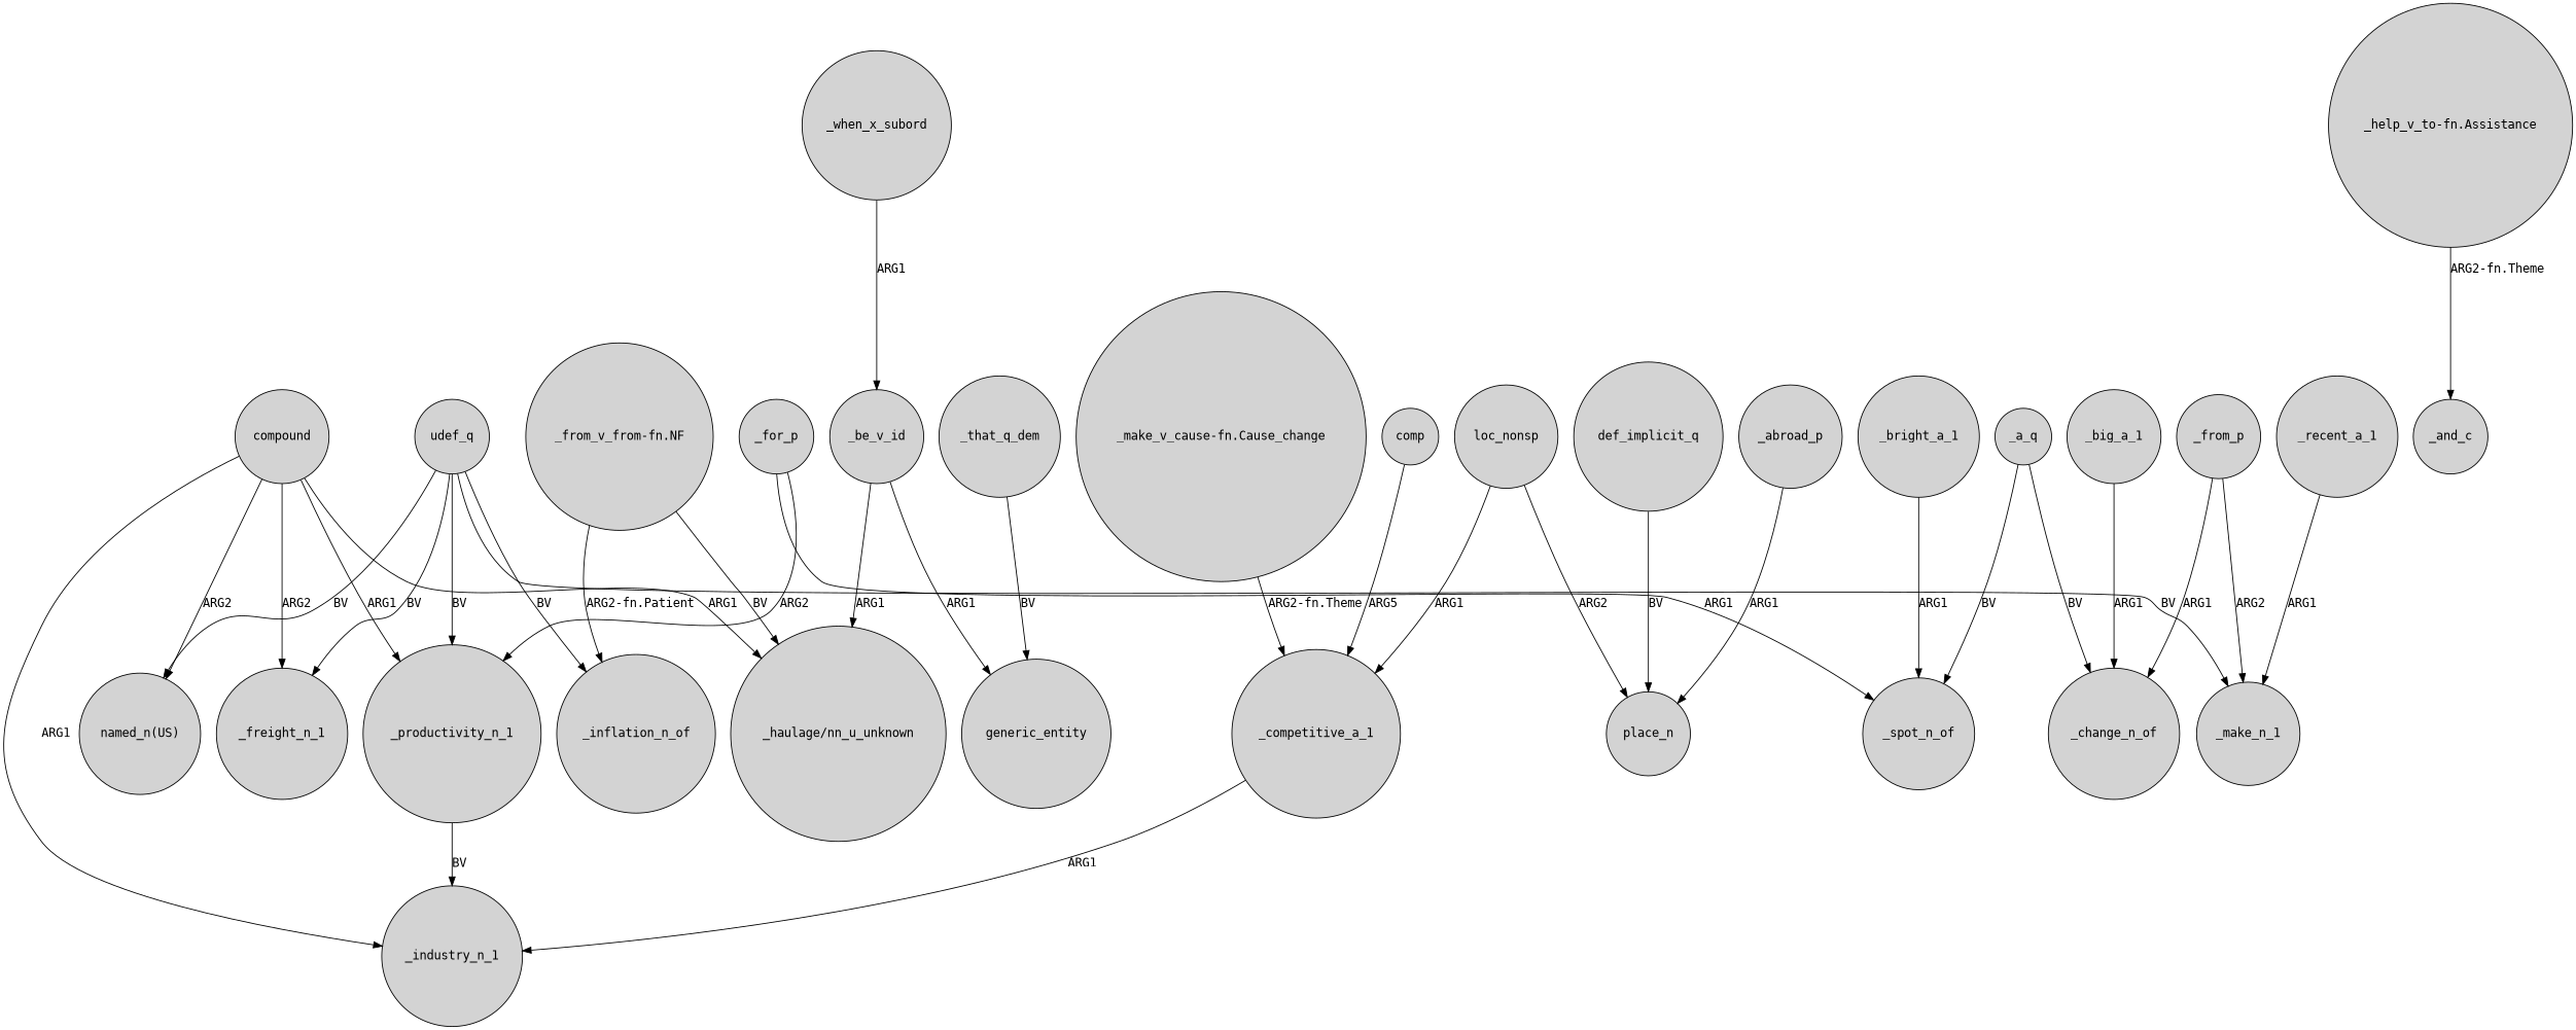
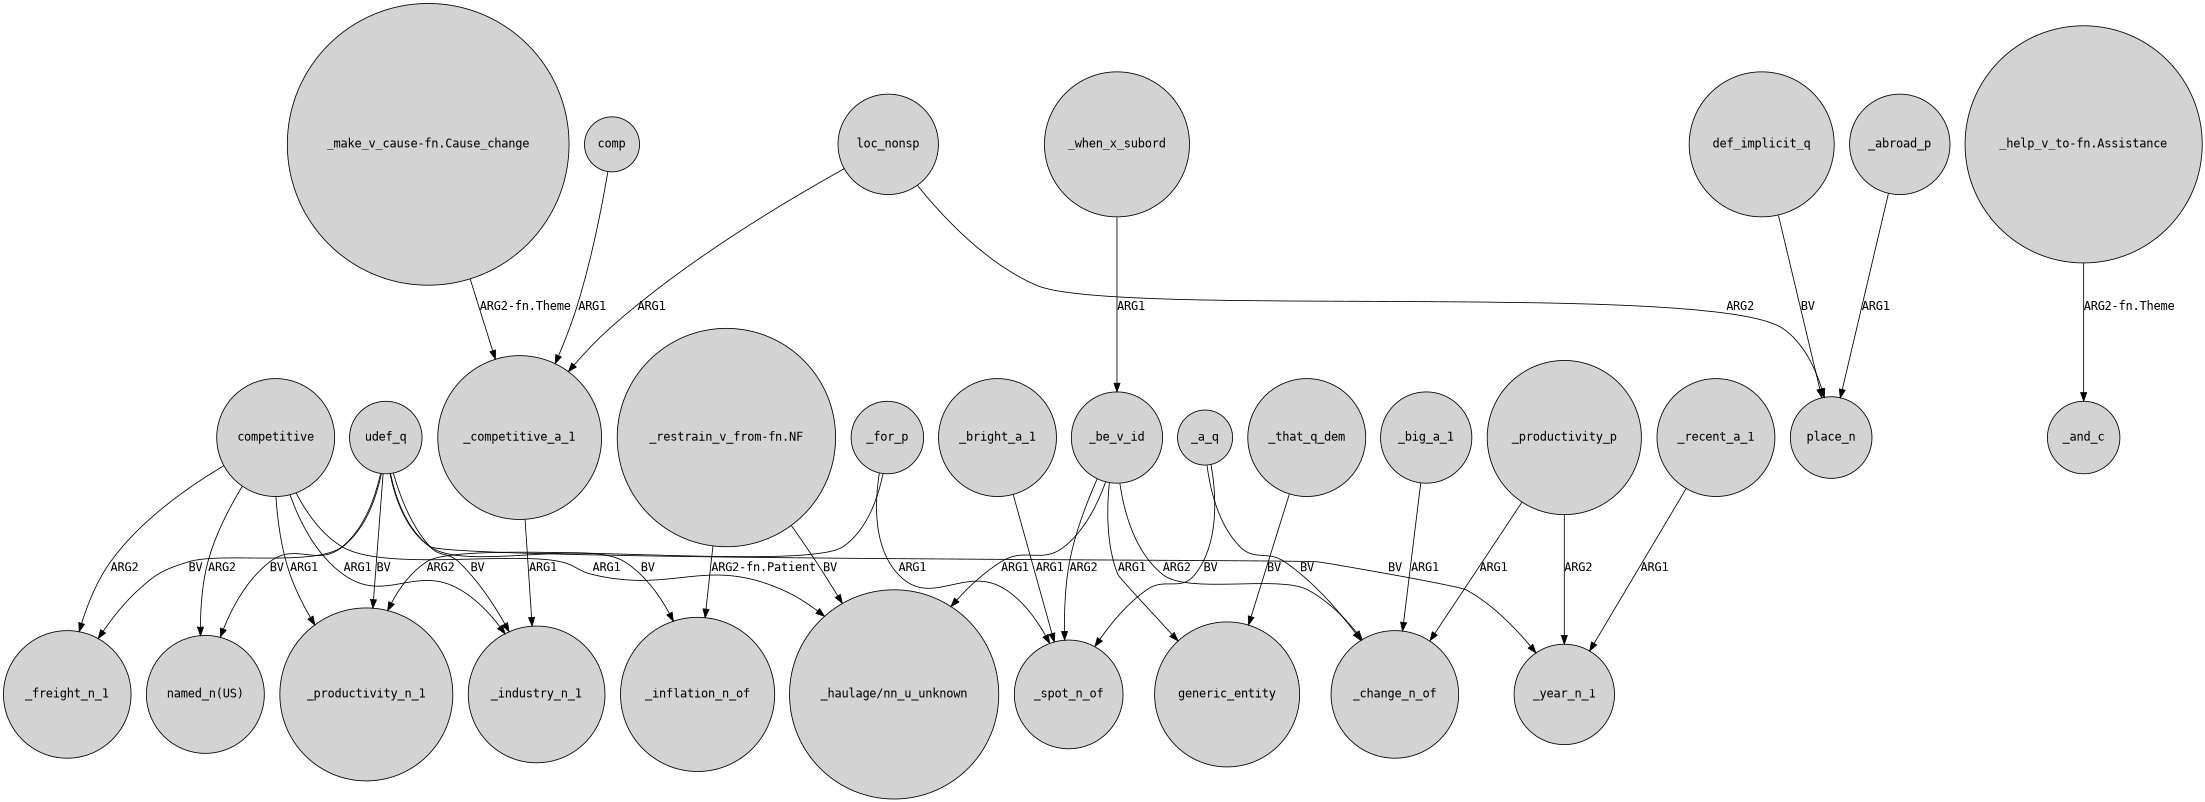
  digraph {
    fontname="DejaVu Sans Mono"
    node [fontname="DejaVu Sans Mono" shape=circle style=filled]
    edge [fontname="DejaVu Sans Mono"]
-   compound
+   compound [label=competitive]
    _freight_n_1
    "_haulage/nn_u_unknown"
    "named_n(US)"
    _productivity_n_1
    _industry_n_1
    udef_q
    _inflation_n_of
-   _year_n_1 [label=_make_n_1]
+   _year_n_1
    _be_v_id
    generic_entity
    _change_n_of
    _spot_n_of
    "_help_v_to-fn.Assistance"
    _and_c
    _that_q_dem
    _when_x_subord
    _for_p
    "_make_v_cause-fn.Cause_change"
    _competitive_a_1
    _big_a_1
    _bright_a_1
-   _from_p
+   _from_p [label=_productivity_p]
    def_implicit_q
    place_n
    comp
-   "_restrain_v_from-fn.NF" [label="_from_v_from-fn.NF"]
+   "_restrain_v_from-fn.NF"
    _recent_a_1
    _a_q
    loc_nonsp
    _abroad_p
    compound -> _freight_n_1 [label=ARG2]
    compound -> "_haulage/nn_u_unknown" [label=ARG1]
    compound -> "named_n(US)" [label=ARG2]
    compound -> _productivity_n_1 [label=ARG1]
    compound -> _industry_n_1 [label=ARG1]
    udef_q -> _freight_n_1 [label=BV]
    udef_q -> "named_n(US)" [label=BV]
    udef_q -> _productivity_n_1 [label=BV]
-   _productivity_n_1 -> _industry_n_1 [label=BV]
+   udef_q -> _industry_n_1 [label=BV]
    udef_q -> _inflation_n_of [label=BV]
    udef_q -> _year_n_1 [label=BV]
    _be_v_id -> "_haulage/nn_u_unknown" [label=ARG1]
    _be_v_id -> generic_entity [label=ARG1]
+   _be_v_id -> _change_n_of [label=ARG2]
+   _be_v_id -> _spot_n_of [label=ARG2]
    "_help_v_to-fn.Assistance" -> _and_c [label="ARG2-fn.Theme"]
    _that_q_dem -> generic_entity [label=BV]
    _when_x_subord -> _be_v_id [label=ARG1]
    _for_p -> _productivity_n_1 [label=ARG2]
    _for_p -> _spot_n_of [label=ARG1]
    "_make_v_cause-fn.Cause_change" -> _competitive_a_1 [label="ARG2-fn.Theme"]
    _competitive_a_1 -> _industry_n_1 [label=ARG1]
    _big_a_1 -> _change_n_of [label=ARG1]
    _bright_a_1 -> _spot_n_of [label=ARG1]
    _from_p -> _year_n_1 [label=ARG2]
    _from_p -> _change_n_of [label=ARG1]
    def_implicit_q -> place_n [label=BV]
-   comp -> _competitive_a_1 [label=ARG5]
+   comp -> _competitive_a_1 [label=ARG1]
    "_restrain_v_from-fn.NF" -> "_haulage/nn_u_unknown" [label=BV]
    "_restrain_v_from-fn.NF" -> _inflation_n_of [label="ARG2-fn.Patient"]
    _recent_a_1 -> _year_n_1 [label=ARG1]
    _a_q -> _change_n_of [label=BV]
    _a_q -> _spot_n_of [label=BV]
    loc_nonsp -> _competitive_a_1 [label=ARG1]
    loc_nonsp -> place_n [label=ARG2]
    _abroad_p -> place_n [label=ARG1]
  }
